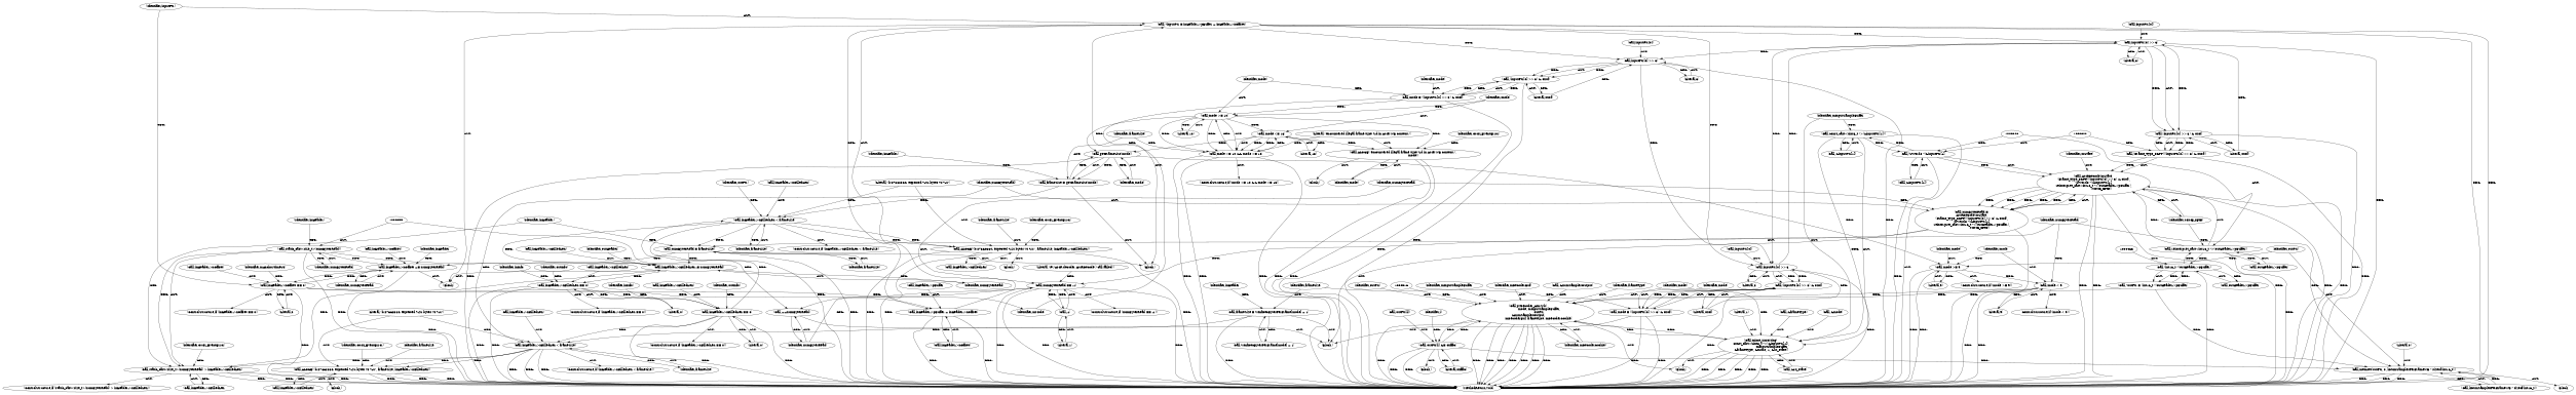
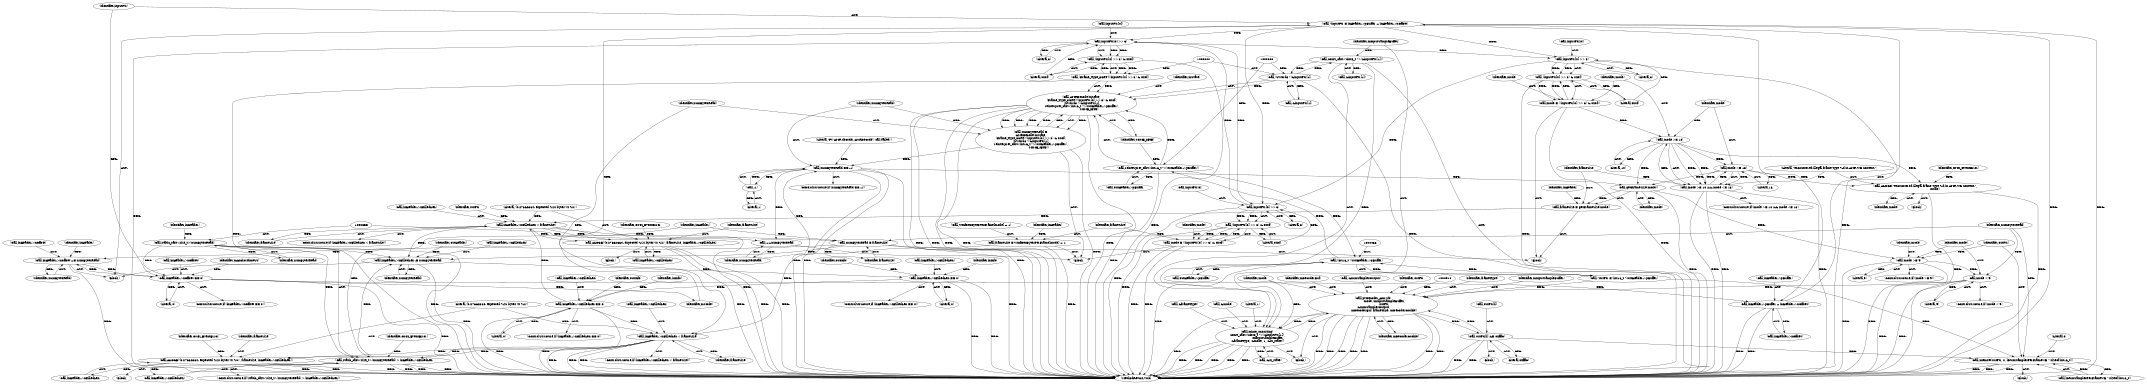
  digraph {
    n1 [label="(Call,*inputPtr = inHeader->pBuffer + inHeader->nOffset)"]
    n2 [label="(Call,inputPtr[0] >> 3)"]
    n3 [label="(Call,inputPtr[0] >> 3)"]
    n4 [label="(Call,inputPtr[0] >> 3)"]
    n5 [label="(Call,inHeader->pBuffer + inHeader->nOffset)"]
    n6 [label="(MethodReturn,void)"]
    n7 [label="(Block,)"]
    n8 [label="(Call,(inputPtr[0] >> 3) & 0x0f)"]
    n9 [label="(Literal,3)"]
    n10 [label="(Call,(inputPtr[0] >> 3) & 0x0f)"]
    n11 [label="(Literal,3)"]
    n12 [label="(Call,(inputPtr[0] >> 3) & 0x0f)"]
    n13 [label="(Literal,3)"]
    n14 [label="(Call,inHeader->nOffset)"]
    n15 [label="(Call,inHeader->nOffset == 0)"]
    n16 [label="(Call,inHeader->nOffset += numBytesRead)"]
    n17 [label="(ControlStructure,if (inHeader->nOffset == 0))"]
    n18 [label="(Literal,0)"]
    n19 [label="(Identifier,mMode)"]
    n20 [label="(Identifier,numBytesRead)"]
    n21 [label="(Call,static_cast<size_t>(numBytesRead))"]
    n22 [label="(Call,inHeader->nFilledLen -= numBytesRead)"]
    n23 [label="(Call,static_cast<size_t>(numBytesRead) > inHeader->nFilledLen)"]
    n24 [label="(Identifier,numBytesRead)"]
    n25 [label="(Call,inHeader->nFilledLen == 0)"]
    n26 [label="(Identifier,numBytesRead)"]
    n27 [label="(ControlStructure,if (static_cast<size_t>(numBytesRead) > inHeader->nFilledLen))"]
    n28 [label="(Call,inHeader->nFilledLen)"]
    n29 [label="(Call,++numBytesRead)"]
    n30 [label="(Identifier,numBytesRead)"]
    n31 [label="(Block,)"]
    n32 [label="(Call,numBytesRead == -1)"]
    n33 [label="(Call,-1)"]
    n34 [label="(ControlStructure,if (numBytesRead == -1))"]
    n35 [label="(Literal,1)"]
    n36 [label="(Call,numBytesRead =\n AMRDecode(mState,\n (Frame_Type_3GPP)((inputPtr[0] >> 3) & 0x0f),\n (UWord8 *)&inputPtr[1],\n reinterpret_cast<int16_t *>(outHeader->pBuffer),\n                  MIME_IETF))"]
    n37 [label="(Call,AMRDecode(mState,\n (Frame_Type_3GPP)((inputPtr[0] >> 3) & 0x0f),\n (UWord8 *)&inputPtr[1],\n reinterpret_cast<int16_t *>(outHeader->pBuffer),\n                  MIME_IETF))"]
    n38 [label="(Identifier,MIME_IETF)"]
    n39 [label="(Call,reinterpret_cast<int16_t *>(outHeader->pBuffer))"]
    n40 [label="(Call,(Frame_Type_3GPP)((inputPtr[0] >> 3) & 0x0f))"]
    n41 [label="(Literal,0x0f)"]
    n42 [label="(Call,mode = ((inputPtr[0] >> 3) & 0x0f))"]
    n43 [label="(Literal,0x0f)"]
    n44 [label="(Call,mode = ((inputPtr[0] >> 3) & 0x0f))"]
    n45 [label="(Literal,0x0f)"]
    n46 [label="(Call,(UWord8 *)&inputPtr[1])"]
    n47 [label="(Call,const_cast<uint8_t *>(&inputPtr[1]))"]
    n48 [label="(Call,&inputPtr[1])"]
    n49 [label="(Call,mime_unsorting(\n const_cast<uint8_t *>(&inputPtr[1]),\n                        mInputSampleBuffer,\n &frameType, &mode, 1, &rx_state))"]
    n50 [label="(Call,&inputPtr[1])"]
    n51 [label="(Call,pvDecoder_AmrWb(\n                        mode, mInputSampleBuffer,\n                        outPtr,\n &numSamplesOutput,\n                        mDecoderBuf, frameType, mDecoderCookie))"]
    n52 [label="(Block,)"]
    n53 [label="(Call,&rx_state)"]
    n54 [label="(Call,(int16_t *)outHeader->pBuffer)"]
    n55 [label="(Call,outHeader->pBuffer)"]
    n56 [label="(Call,*outPtr = (int16_t *)outHeader->pBuffer)"]
    n57 [label="(Call,outHeader->pBuffer)"]
    n58 [label="(Call,memset(outPtr, 0, kNumSamplesPerFrameWB * sizeof(int16_t)))"]
    n59 [label="(Call,numBytesRead = frameSize)"]
    n60 [label="(Identifier,frameSize)"]
    n61 [label="(Block,)"]
    n62 [label="(Call,inHeader->nFilledLen < frameSize)"]
    n63 [label="(Call,ALOGE(\"b/27662364: expected %zu bytes vs %u\", frameSize, inHeader->nFilledLen))"]
    n64 [label="(ControlStructure,if (inHeader->nFilledLen < frameSize))"]
    n65 [label="(Identifier,frameSize)"]
    n66 [label="(Call,inHeader->nFilledLen)"]
    n67 [label="(Block,)"]
    n68 [label="(Call,inHeader->nFilledLen == 0)"]
    n69 [label="(Call,inHeader->nFilledLen < frameSize)"]
    n70 [label="(ControlStructure,if (inHeader->nFilledLen == 0))"]
    n71 [label="(Literal,0)"]
    n72 [label="(Call,ALOGE(\"b/27662364: expected %zu bytes vs %u\", frameSize, inHeader->nFilledLen))"]
    n73 [label="(ControlStructure,if (inHeader->nFilledLen < frameSize))"]
    n74 [label="(Identifier,frameSize)"]
    n75 [label="(ControlStructure,if (inHeader->nFilledLen == 0))"]
    n76 [label="(Literal,0)"]
    n77 [label="(Call,inHeader->nFilledLen)"]
    n78 [label="(Block,)"]
    n79 [label="(Call,frameSize = WmfDecBytesPerFrame[mode] + 1)"]
    n80 [label="(Call,WmfDecBytesPerFrame[mode] + 1)"]
    n81 [label="(Call,frameSize = getFrameSize(mode))"]
    n82 [label="(Call,getFrameSize(mode))"]
    n83 [label="(Call,mode >= 9)"]
    n84 [label="(Identifier,mode)"]
    n85 [label="(Call,mode < 9)"]
    n86 [label="(Literal,9)"]
    n87 [label="(ControlStructure,if (mode >= 9))"]
    n88 [label="(Call,mode >= 10)"]
    n89 [label="(Call,mode <= 13)"]
    n90 [label="(Call,mode >= 10 && mode <= 13)"]
    n91 [label="(Call,ALOGE(\"encountered illegal frame type %d in AMR WB content.\",\n                      mode))"]
    n92 [label="(Literal,10)"]
    n93 [label="(Literal,13)"]
    n94 [label="(ControlStructure,if (mode >= 10 && mode <= 13))"]
    n95 [label="(Identifier,mode)"]
    n96 [label="(Block,)"]
    n97 [label="(Literal,9)"]
    n98 [label="(ControlStructure,if (mode < 9))"]
    n99 [label="(Call,outPtr[i] &= 0xfffC)"]
    n100 [label="(Identifier,mDecoderCookie)"]
    n101 [label="(Literal,0xfffC)"]
    n102 [label="(Block,)"]
    n103 [label="(Call,kNumSamplesPerFrameWB * sizeof(int16_t))"]
    n104 [label="(Block,)"]
    n105 [label="(Identifier,mode)"]
    n106 [label="(Identifier,OMX_EventError)"]
    n107 [label="(Literal,\"b/27662364: expected %zu bytes vs %u\")"]
    n108 [label="(Call,&frameType)"]
    n109 [label="(Call,inHeader->nOffset)"]
    n110 [label="(Identifier,mode)"]
    n111 [label="(Identifier,frameSize)"]
    n112 [label="(Call,inHeader->nFilledLen)"]
    n113 [label="(Literal,\"PV AMR decoder AMRDecode() call failed\")"]
    n114 [label="(Identifier,outInfo)"]
    n115 [label="(Identifier,numBytesRead)"]
    n116 [label="(Call,inputPtr[0])"]
    n117 [label="(Identifier,mode)"]
    n118 [label="(Identifier,numBytesRead)"]
    n119 [label="(Identifier,frameType)"]
    n120 [label="(Identifier,outPtr)"]
    n121 [label="(Identifier,inHeader)"]
    n122 [label="(Identifier,inHeader)"]
    n123 [label="(Identifier,outPtr)"]
    n124 [label="(Identifier,mAnchorTimeUs)"]
    n125 [label="(Call,inHeader->nFilledLen)"]
    n126 [label="(Identifier,frameSize)"]
    n127 [label="(Identifier,mInputSampleBuffer)"]
    n128 [label="(Call,&mode)"]
    n129 [label="(Literal,1)"]
    n130 [label="(Identifier,mode)"]
    n131 [label="(Identifier,inInfo)"]
    n132 [label="(Identifier,OMX_EventError)"]
    n133 [label="(Identifier,mode)"]
    n134 [label="(Identifier,outHeader)"]
    n135 [label="(Identifier,inputPtr)"]
    n136 [label="(Identifier,inInfo)"]
    n137 [label="(Identifier,mState)"]
    n138 [label="(Identifier,mInputSampleBuffer)"]
    n139 [label="(Identifier,mDecoderBuf)"]
    n140 [label="(Identifier,numBytesRead)"]
-   n141 [label="(Identifier,i)"]
    n142 [label="(Identifier,inHeader)"]
    n143 [label="(Call,inHeader->pBuffer)"]
    n144 [label="(Call,&numSamplesOutput)"]
    n145 [label="(Identifier,inHeader)"]
    n146 [label="(Identifier,mode)"]
    n147 [label="(Literal,0)"]
    n148 [label="(Call,outPtr[i])"]
    n149 [label="(Call,inHeader->nFilledLen)"]
    n150 [label="(Literal,\"b/27662364: expected %zu bytes vs %u\")"]
    n151 [label="(Call,inputPtr[0])"]
    n152 [label="(Call,inputPtr[0])"]
    n153 [label="(Identifier,frameSize)"]
    n154 [label="(Identifier,outInfo)"]
    n155 [label="(Identifier,outPtr)"]
    n156 [label="(Identifier,frameSize)"]
    n157 [label="(Literal,\"encountered illegal frame type %d in AMR WB content.\")"]
    n158 [label="(Identifier,OMX_EventError)"]
    n159 [label="(Identifier,mode)"]
    n160 [label="(Call,inHeader->nFilledLen)"]
    n161 [label="(Call,inHeader->nOffset)"]
    n162 [label="(Identifier,OMX_EventError)"]
    n163 [label="(Identifier,inHeader)"]
    n164 [label="(Call,inHeader->nFilledLen)"]
    1000355
    1000322
    1000328
    1000465
    1000516
    n1 -> n2 [label="DDG: "]
    n1 -> n3 [label="DDG: "]
    n1 -> n4 [label="DDG: "]
    n1 -> n5 [label="CFG: "]
    n1 -> n6 [label="DDG: "]
    n1 -> n6 [label="DDG: "]
    n1 -> n7 [label="AST: "]
    n2 -> n3 [label="DDG: "]
    n2 -> n4 [label="DDG: "]
    n2 -> n6 [label="DDG: "]
    n2 -> n8 [label="AST: "]
    n2 -> n8 [label="DDG: "]
    n2 -> n8 [label="DDG: "]
    n2 -> n9 [label="CFG: "]
    n3 -> n2 [label="DDG: "]
    n3 -> n6 [label="DDG: "]
    n3 -> n10 [label="AST: "]
    n3 -> n10 [label="DDG: "]
    n3 -> n10 [label="DDG: "]
    n3 -> n11 [label="CFG: "]
    n4 -> n3 [label="DDG: "]
    n4 -> n6 [label="DDG: "]
    n4 -> n12 [label="AST: "]
    n4 -> n12 [label="DDG: "]
    n4 -> n12 [label="DDG: "]
    n4 -> n13 [label="CFG: "]
    n5 -> n1 [label="AST: "]
    n5 -> n6 [label="DDG: "]
    n5 -> n6 [label="DDG: "]
    n5 -> n14 [label="CFG: "]
    n8 -> n6 [label="DDG: "]
    n8 -> n40 [label="AST: "]
    n8 -> n40 [label="DDG: "]
    n8 -> n40 [label="DDG: "]
    n8 -> n41 [label="CFG: "]
    n9 -> n2 [label="AST: "]
    n10 -> n6 [label="DDG: "]
    n10 -> n42 [label="AST: "]
    n10 -> n42 [label="DDG: "]
    n10 -> n42 [label="DDG: "]
    n10 -> n43 [label="CFG: "]
    n11 -> n3 [label="AST: "]
    n12 -> n6 [label="DDG: "]
    n12 -> n44 [label="AST: "]
    n12 -> n44 [label="DDG: "]
    n12 -> n44 [label="DDG: "]
    n12 -> n45 [label="CFG: "]
    n13 -> n4 [label="AST: "]
    n14 -> n5 [label="AST: "]
    n15 -> n5 [label="DDG: "]
    n15 -> n6 [label="DDG: "]
    n15 -> n16 [label="DDG: "]
    n15 -> n17 [label="AST: "]
    n15 -> n18 [label="CFG: "]
    n15 -> n19 [label="DDG: "]
    n16 -> n6 [label="DDG: "]
    n16 -> n7 [label="AST: "]
    n16 -> n15 [label="DDG: "]
    n16 -> n20 [label="CFG: "]
    n18 -> n15 [label="AST: "]
    n19 -> n1 [label="CFG: "]
    n20 -> n16 [label="AST: "]
    n21 -> n6 [label="DDG: "]
-   n21 -> n16 [label="DDG: "]
+   n21 -> n15 [label="DDG: "]
    n21 -> n22 [label="DDG: "]
    n21 -> n23 [label="AST: "]
    n21 -> n23 [label="DDG: "]
    n21 -> n24 [label="CFG: "]
+   n22 -> n6 [label="DDG: "]
    n22 -> n7 [label="AST: "]
    n22 -> n25 [label="DDG: "]
    n22 -> n26 [label="CFG: "]
    n23 -> n6 [label="DDG: "]
    n23 -> n6 [label="DDG: "]
    n23 -> n6 [label="DDG: "]
    n23 -> n22 [label="DDG: "]
    n23 -> n27 [label="AST: "]
    n23 -> n28 [label="CFG: "]
    n24 -> n21 [label="AST: "]
    n25 -> n6 [label="DDG: "]
    n25 -> n6 [label="DDG: "]
    n25 -> n68 [label="DDG: "]
    n25 -> n75 [label="AST: "]
    n25 -> n76 [label="CFG: "]
    n26 -> n22 [label="AST: "]
    n28 -> n23 [label="AST: "]
    n29 -> n30 [label="CFG: "]
    n29 -> n31 [label="AST: "]
    n30 -> n29 [label="AST: "]
    n30 -> n32 [label="CFG: "]
    n32 -> n6 [label="DDG: "]
    n32 -> n6 [label="DDG: "]
    n32 -> n6 [label="DDG: "]
    n32 -> n29 [label="DDG: "]
    n32 -> n33 [label="CFG: "]
    n32 -> n34 [label="AST: "]
    n33 -> n32 [label="AST: "]
    n33 -> n32 [label="DDG: "]
    n33 -> n35 [label="CFG: "]
    n35 -> n33 [label="AST: "]
    n36 -> n6 [label="DDG: "]
    n36 -> n31 [label="AST: "]
    n36 -> n32 [label="DDG: "]
    n36 -> n37 [label="CFG: "]
    n37 -> n6 [label="DDG: "]
    n37 -> n6 [label="DDG: "]
    n37 -> n6 [label="DDG: "]
    n37 -> n6 [label="DDG: "]
    n37 -> n6 [label="DDG: "]
    n37 -> n36 [label="AST: "]
    n37 -> n36 [label="DDG: "]
    n37 -> n36 [label="DDG: "]
    n37 -> n36 [label="DDG: "]
    n37 -> n36 [label="DDG: "]
    n37 -> n36 [label="DDG: "]
    n37 -> n38 [label="CFG: "]
    n38 -> n37 [label="AST: "]
    n38 -> n39 [label="CFG: "]
    n39 -> n6 [label="DDG: "]
    n39 -> n37 [label="AST: "]
    n39 -> n37 [label="DDG: "]
    n39 -> n54 [label="DDG: "]
    n39 -> n55 [label="CFG: "]
    n40 -> n6 [label="DDG: "]
    n40 -> n8 [label="CFG: "]
    n40 -> n37 [label="AST: "]
    n40 -> n37 [label="DDG: "]
    n41 -> n2 [label="CFG: "]
    n41 -> n8 [label="AST: "]
    n42 -> n6 [label="DDG: "]
    n42 -> n6 [label="DDG: "]
    n42 -> n10 [label="CFG: "]
    n42 -> n31 [label="AST: "]
    n43 -> n3 [label="CFG: "]
    n43 -> n10 [label="AST: "]
    n44 -> n6 [label="DDG: "]
    n44 -> n12 [label="CFG: "]
    n44 -> n61 [label="AST: "]
    n44 -> n88 [label="DDG: "]
    n45 -> n4 [label="CFG: "]
    n45 -> n12 [label="AST: "]
    n46 -> n6 [label="DDG: "]
    n46 -> n37 [label="AST: "]
    n46 -> n37 [label="DDG: "]
    n46 -> n47 [label="DDG: "]
    n46 -> n48 [label="CFG: "]
    n47 -> n6 [label="AST: "]
    n47 -> n46 [label="DDG: "]
    n47 -> n49 [label="AST: "]
    n47 -> n49 [label="DDG: "]
    n47 -> n50 [label="CFG: "]
    n48 -> n46 [label="AST: "]
    n49 -> n6 [label="DDG: "]
    n49 -> n6 [label="DDG: "]
    n49 -> n6 [label="DDG: "]
    n49 -> n6 [label="DDG: "]
    n49 -> n6 [label="DDG: "]
    n49 -> n51 [label="DDG: "]
    n49 -> n52 [label="AST: "]
    n49 -> n53 [label="CFG: "]
    n50 -> n47 [label="AST: "]
    n51 -> n6 [label="DDG: "]
    n51 -> n6 [label="DDG: "]
    n51 -> n6 [label="DDG: "]
    n51 -> n6 [label="DDG: "]
    n51 -> n6 [label="DDG: "]
    n51 -> n6 [label="DDG: "]
    n51 -> n6 [label="DDG: "]
    n51 -> n6 [label="DDG: "]
    n51 -> n49 [label="DDG: "]
    n51 -> n52 [label="AST: "]
    n51 -> n99 [label="DDG: "]
    n51 -> n100 [label="CFG: "]
    n53 -> n49 [label="AST: "]
    n54 -> n6 [label="DDG: "]
    n54 -> n39 [label="DDG: "]
    n54 -> n56 [label="AST: "]
    n54 -> n56 [label="DDG: "]
    n54 -> n57 [label="CFG: "]
    n55 -> n39 [label="AST: "]
    n56 -> n51 [label="DDG: "]
    n56 -> n54 [label="DDG: "]
    n56 -> n58 [label="DDG: "]
    n57 -> n54 [label="AST: "]
    n58 -> n6 [label="DDG: "]
    n58 -> n6 [label="DDG: "]
    n58 -> n6 [label="DDG: "]
    n58 -> n103 [label="CFG: "]
    n58 -> n104 [label="AST: "]
    n59 -> n6 [label="DDG: "]
    n59 -> n16 [label="CFG: "]
    n59 -> n22 [label="DDG: "]
    n59 -> n60 [label="CFG: "]
    n59 -> n61 [label="AST: "]
    n60 -> n59 [label="AST: "]
    n62 -> n6 [label="DDG: "]
    n62 -> n22 [label="DDG: "]
    n62 -> n59 [label="DDG: "]
    n62 -> n63 [label="DDG: "]
    n62 -> n63 [label="DDG: "]
    n62 -> n64 [label="AST: "]
    n62 -> n65 [label="CFG: "]
    n63 -> n6 [label="DDG: "]
    n63 -> n6 [label="DDG: "]
    n63 -> n6 [label="DDG: "]
    n63 -> n66 [label="CFG: "]
    n63 -> n67 [label="AST: "]
    n65 -> n62 [label="AST: "]
    n66 -> n63 [label="AST: "]
    n68 -> n6 [label="DDG: "]
    n68 -> n6 [label="DDG: "]
    n68 -> n62 [label="DDG: "]
    n68 -> n69 [label="DDG: "]
    n68 -> n70 [label="AST: "]
    n68 -> n71 [label="CFG: "]
    n69 -> n6 [label="DDG: "]
    n69 -> n6 [label="DDG: "]
    n69 -> n6 [label="DDG: "]
    n69 -> n23 [label="DDG: "]
    n69 -> n72 [label="DDG: "]
    n69 -> n72 [label="DDG: "]
    n69 -> n73 [label="AST: "]
    n69 -> n74 [label="CFG: "]
    n71 -> n68 [label="AST: "]
    n72 -> n6 [label="DDG: "]
    n72 -> n6 [label="DDG: "]
    n72 -> n6 [label="DDG: "]
    n72 -> n77 [label="CFG: "]
    n72 -> n78 [label="AST: "]
    n74 -> n69 [label="AST: "]
    n76 -> n25 [label="AST: "]
    n77 -> n72 [label="AST: "]
    n79 -> n6 [label="DDG: "]
    n79 -> n31 [label="AST: "]
    n79 -> n69 [label="DDG: "]
-   n79 -> n80 [label="CFG: "]
    n80 -> n79 [label="AST: "]
    n81 -> n61 [label="AST: "]
    n81 -> n62 [label="DDG: "]
-   n81 -> n82 [label="CFG: "]
+   n32 -> n82 [label="CFG: "]
    n82 -> n6 [label="DDG: "]
    n82 -> n81 [label="AST: "]
    n82 -> n81 [label="DDG: "]
    n82 -> n83 [label="DDG: "]
    n82 -> n84 [label="CFG: "]
    n83 -> n6 [label="DDG: "]
    n83 -> n6 [label="DDG: "]
    n83 -> n85 [label="DDG: "]
    n83 -> n86 [label="CFG: "]
    n83 -> n87 [label="AST: "]
    n84 -> n82 [label="AST: "]
    n85 -> n6 [label="DDG: "]
    n85 -> n6 [label="DDG: "]
    n85 -> n51 [label="DDG: "]
    n85 -> n97 [label="CFG: "]
    n85 -> n98 [label="AST: "]
    n86 -> n83 [label="AST: "]
    n88 -> n82 [label="DDG: "]
    n88 -> n89 [label="DDG: "]
    n88 -> n90 [label="AST: "]
    n88 -> n90 [label="DDG: "]
    n88 -> n90 [label="DDG: "]
    n88 -> n91 [label="DDG: "]
    n88 -> n92 [label="CFG: "]
    n89 -> n82 [label="DDG: "]
    n89 -> n90 [label="AST: "]
    n89 -> n90 [label="DDG: "]
    n89 -> n90 [label="DDG: "]
    n89 -> n91 [label="DDG: "]
    n89 -> n93 [label="CFG: "]
    n90 -> n6 [label="DDG: "]
    n90 -> n6 [label="DDG: "]
    n90 -> n6 [label="DDG: "]
    n90 -> n88 [label="CFG: "]
    n90 -> n89 [label="CFG: "]
    n90 -> n94 [label="AST: "]
    n91 -> n6 [label="DDG: "]
    n91 -> n6 [label="DDG: "]
    n91 -> n95 [label="CFG: "]
    n91 -> n96 [label="AST: "]
    n92 -> n88 [label="AST: "]
    n93 -> n89 [label="AST: "]
    n95 -> n91 [label="AST: "]
    n97 -> n85 [label="AST: "]
    n99 -> n6 [label="DDG: "]
    n99 -> n6 [label="DDG: "]
    n99 -> n51 [label="DDG: "]
    n99 -> n58 [label="DDG: "]
    n99 -> n101 [label="CFG: "]
    n99 -> n102 [label="AST: "]
    n100 -> n51 [label="AST: "]
    n101 -> n99 [label="AST: "]
    n103 -> n58 [label="AST: "]
    n103 -> n58 [label="DDG: "]
    n105 -> n83 [label="CFG: "]
    n105 -> n85 [label="AST: "]
    n106 -> n72 [label="CFG: "]
    n107 -> n62 [label="CFG: "]
    n107 -> n63 [label="AST: "]
    n108 -> n49 [label="AST: "]
    n109 -> n16 [label="AST: "]
    n110 -> n83 [label="AST: "]
    n111 -> n42 [label="CFG: "]
    n111 -> n79 [label="AST: "]
    n112 -> n22 [label="AST: "]
    n113 -> n32 [label="CFG: "]
    n114 -> n25 [label="CFG: "]
    n115 -> n32 [label="AST: "]
    n115 -> n36 [label="CFG: "]
    n116 -> n4 [label="AST: "]
    n117 -> n44 [label="AST: "]
    n118 -> n58 [label="CFG: "]
    n118 -> n59 [label="AST: "]
    n118 -> n85 [label="CFG: "]
    n119 -> n51 [label="AST: "]
    n120 -> n58 [label="AST: "]
    n120 -> n83 [label="CFG: "]
    n121 -> n81 [label="CFG: "]
    n122 -> n23 [label="CFG: "]
    n122 -> n59 [label="CFG: "]
    n123 -> n62 [label="CFG: "]
    n124 -> n15 [label="CFG: "]
    n125 -> n25 [label="AST: "]
    n126 -> n72 [label="AST: "]
    n127 -> n51 [label="AST: "]
    n128 -> n49 [label="AST: "]
    n129 -> n49 [label="AST: "]
    n130 -> n44 [label="CFG: "]
    n130 -> n88 [label="AST: "]
    n131 -> n25 [label="CFG: "]
    n132 -> n91 [label="CFG: "]
    n133 -> n42 [label="AST: "]
    n134 -> n22 [label="CFG: "]
    n135 -> n1 [label="AST: "]
    n135 -> n15 [label="CFG: "]
    n136 -> n68 [label="CFG: "]
    n137 -> n37 [label="AST: "]
    n138 -> n47 [label="CFG: "]
    n138 -> n49 [label="AST: "]
    n139 -> n51 [label="AST: "]
    n140 -> n36 [label="AST: "]
    n140 -> n69 [label="CFG: "]
-   n141 -> n99 [label="CFG: "]
    n142 -> n16 [label="CFG: "]
    n143 -> n5 [label="AST: "]
    n144 -> n51 [label="AST: "]
    n145 -> n79 [label="CFG: "]
    n146 -> n49 [label="CFG: "]
    n146 -> n51 [label="AST: "]
    n147 -> n58 [label="AST: "]
    n148 -> n99 [label="AST: "]
    n149 -> n68 [label="AST: "]
    n150 -> n69 [label="CFG: "]
    n150 -> n72 [label="AST: "]
    n151 -> n2 [label="AST: "]
    n152 -> n3 [label="AST: "]
    n153 -> n81 [label="AST: "]
    n153 -> n90 [label="CFG: "]
    n154 -> n68 [label="CFG: "]
    n155 -> n51 [label="AST: "]
    n156 -> n63 [label="AST: "]
    n157 -> n90 [label="CFG: "]
    n157 -> n91 [label="AST: "]
    n158 -> n63 [label="CFG: "]
    n159 -> n88 [label="CFG: "]
    n159 -> n89 [label="AST: "]
    n160 -> n69 [label="AST: "]
    n161 -> n15 [label="AST: "]
    n162 -> n23 [label="CFG: "]
    n163 -> n21 [label="CFG: "]
    n164 -> n62 [label="AST: "]
    1000355 -> n21 [label="AST: "]
    1000355 -> n29 [label="CFG: "]
    1000322 -> n40 [label="CFG: "]
    1000322 -> n46 [label="AST: "]
-   1000328 -> n39 [label="AST: "]
+   1000328 -> n39 [label="CFG: "]
    1000328 -> n46 [label="CFG: "]
    1000465 -> n54 [label="AST: "]
    1000516 -> n51 [label="CFG: "]
  }
